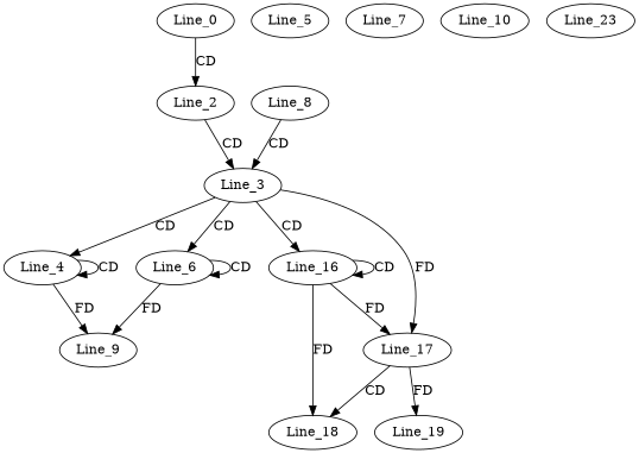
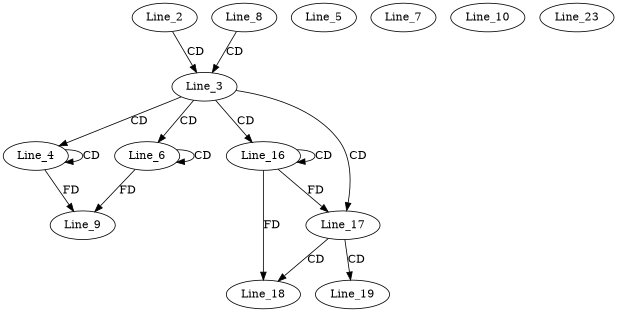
  digraph {
-   Line_0
    Line_2
    Line_3
    Line_4
    Line_6
    Line_16
    Line_17
    Line_9
    Line_8
    Line_18
    Line_19
    Line_5
    Line_7
    Line_10
    n15 [label=Line_23]
-   Line_0 -> Line_2 [label=CD]
    Line_2 -> Line_3 [label=CD]
    Line_3 -> Line_4 [label=CD]
    Line_3 -> Line_6 [label=CD]
    Line_3 -> Line_16 [label=CD]
-   Line_3 -> Line_17 [label=FD]
+   Line_3 -> Line_17 [label=CD]
    Line_4 -> Line_4 [label=CD]
    Line_4 -> Line_9 [label=FD]
    Line_6 -> Line_6 [label=CD]
    Line_6 -> Line_9 [label=FD]
    Line_16 -> Line_16 [label=CD]
    Line_16 -> Line_17 [label=FD]
    Line_16 -> Line_18 [label=FD]
    Line_17 -> Line_18 [label=CD]
-   Line_17 -> Line_19 [label=FD]
+   Line_17 -> Line_19 [label=CD]
    Line_8 -> Line_3 [label=CD]
  }
